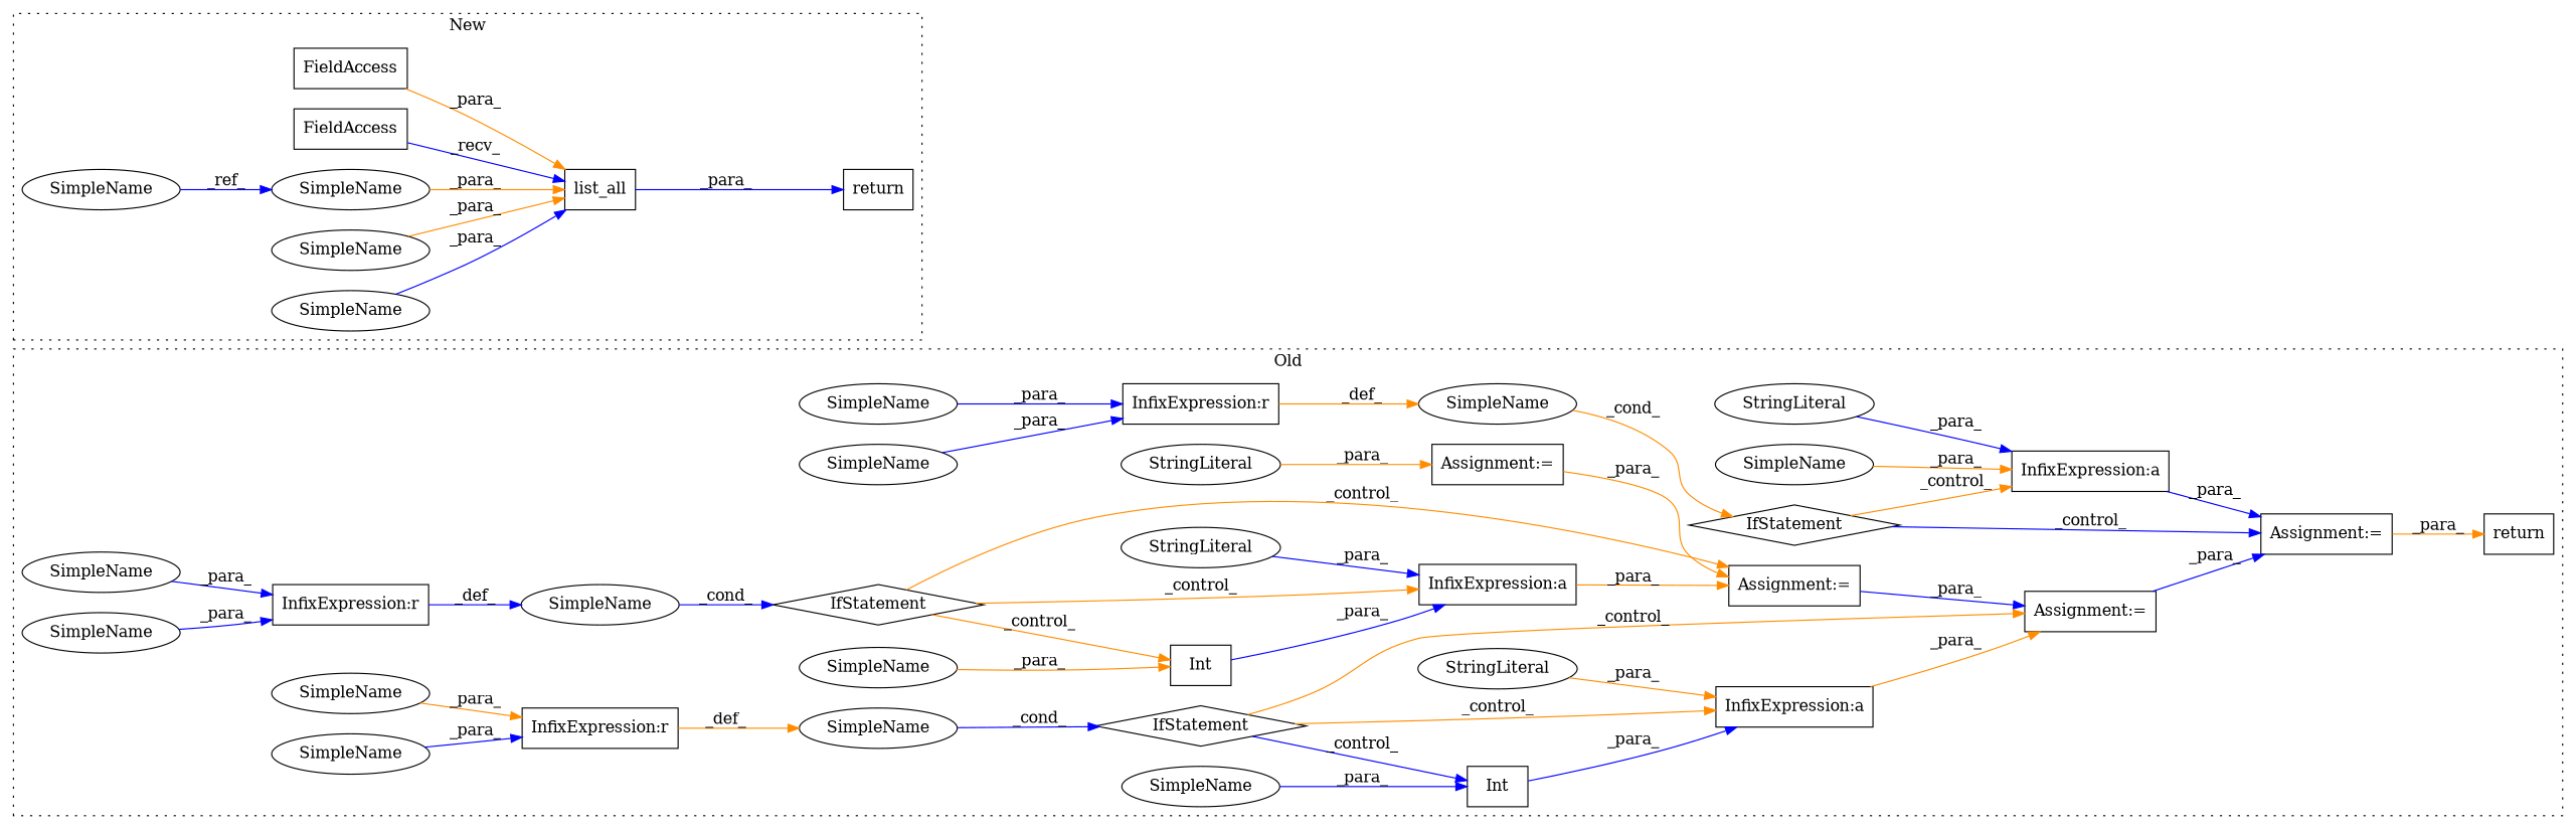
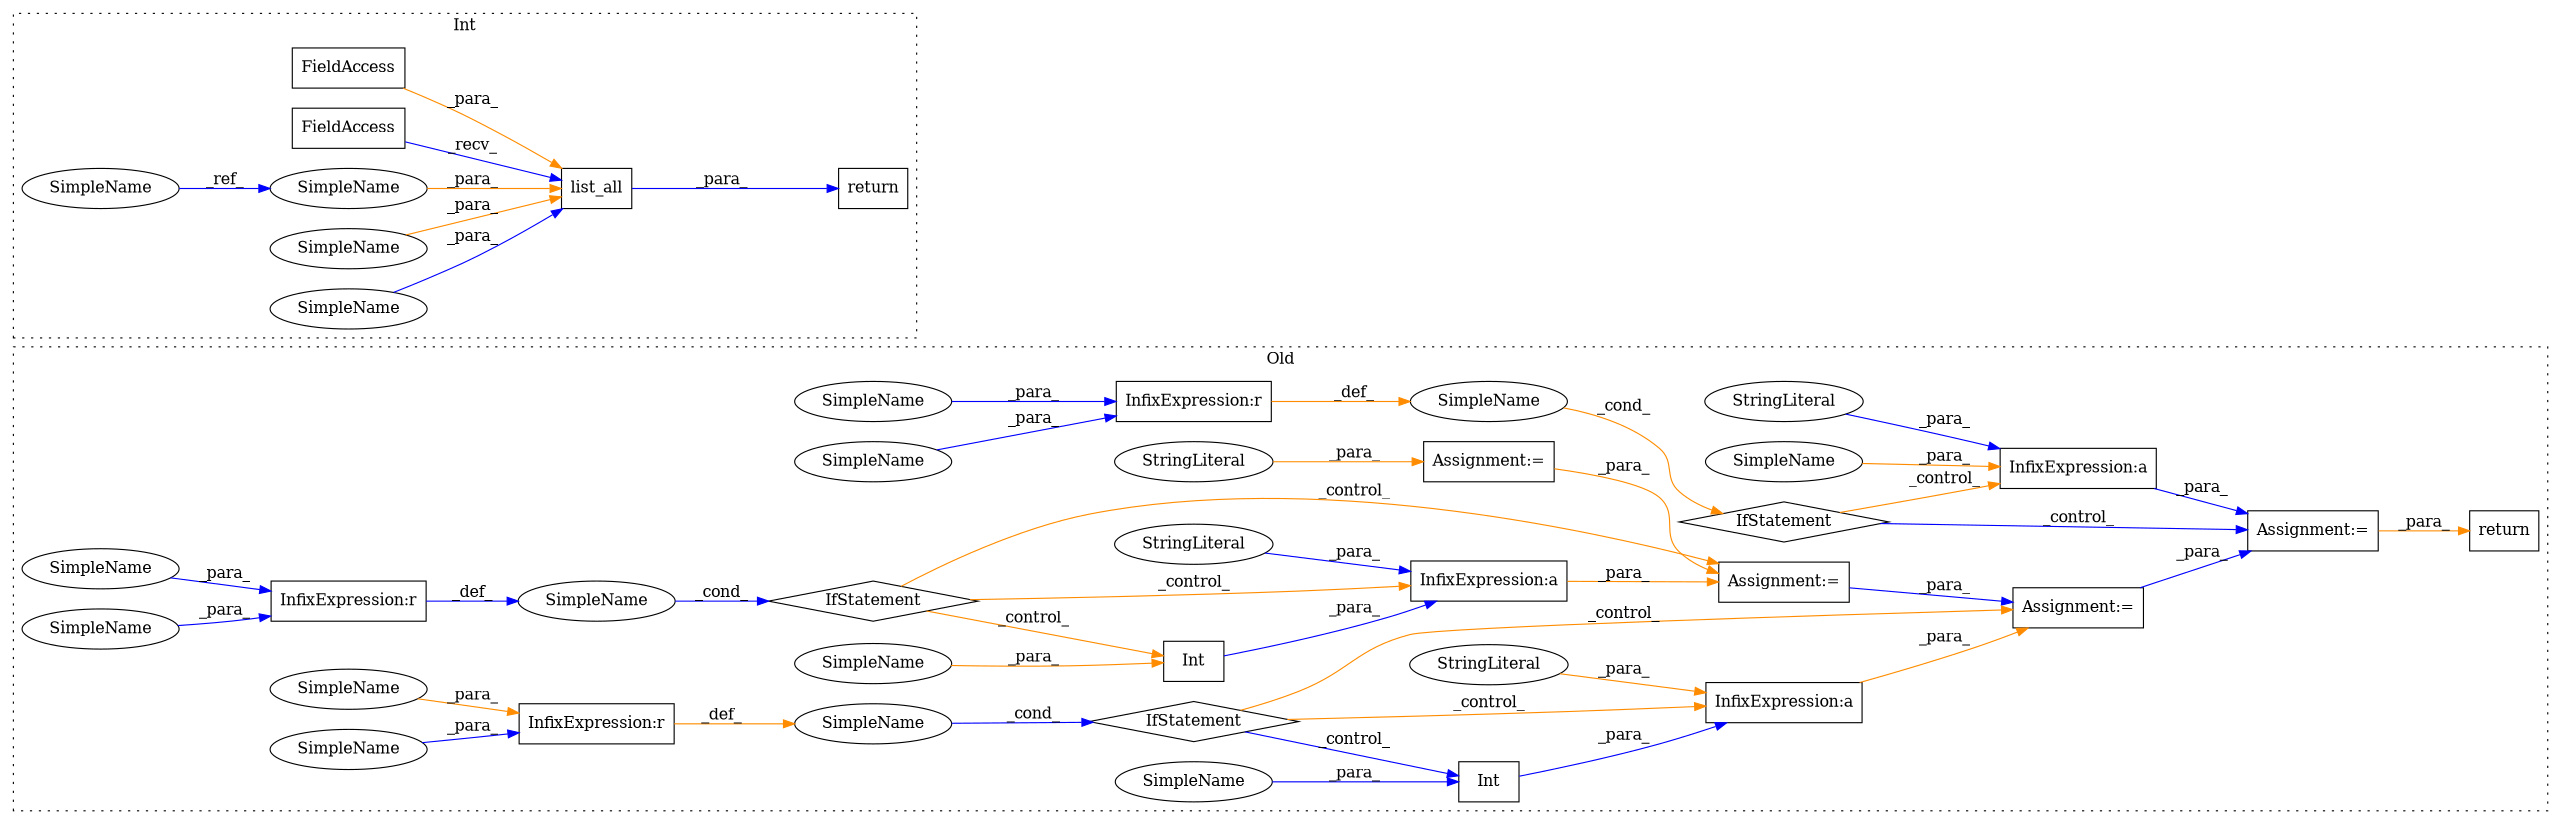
  digraph {
    rankdir=LR
    node [a=42 l=4 shape=ellipse]
    edge [color=blue]
    n1 [a=25 l="4,2" label=IfStatement s="3529,3545" shape=diamond]
    n2 [a=27 l=3 label="InfixExpression:a" s=3576 shape=box]
    n3 [a=27 label="InfixExpression:r" s=3537 shape=box]
    n4 [label=SimpleName l=""]
    n5 [a=45 l=10 label=StringLiteral s=3566]
    n6 [a=7 l=2 label="Assignment:=" s=3563 shape=box]
    n7 [a=27 l=3 label="InfixExpression:a" s=3240 shape=box]
    n8 [label=SimpleName l=""]
    n9 [a=32 l="4,1" label=Int s="3243,3253" shape=box]
    n10 [a=27 l=3 label="InfixExpression:a" s=3315 shape=box]
    n11 [a=27 label="InfixExpression:r" s=3199 shape=box]
    n12 [label=SimpleName l=""]
    n13 [a=32 l="4,1" label=Int s="3318,3326" shape=box]
    n14 [a=27 label="InfixExpression:r" s=3275 shape=box]
    n15 [a=45 l=12 label=StringLiteral s=3228]
    n16 [a=45 l=11 label=StringLiteral s=3304]
    n17 [a=25 l="4,2" label=IfStatement s="3189,3207" shape=diamond]
    n18 [a=7 l=2 label="Assignment:=" s=3225 shape=box]
    n19 [a=25 l="4,2" label=IfStatement s="3267,3283" shape=diamond]
    n20 [a=7 l=1 label="Assignment:=" s=3170 shape=box]
    n21 [a=45 l=12 label=StringLiteral s=3171]
    n22 [a=7 l=2 label="Assignment:=" s=3301 shape=box]
    n23 [a=41 l=7 label=return s=3660 shape=box]
    n24 [label=SimpleName s=3533]
    n25 [label=SimpleName s=3579]
    n26 [label=SimpleName s=3279]
    n27 [label=SimpleName s=3203]
    n28 [label=SimpleName s=3541]
    n29 [l=6 label=SimpleName s=3247]
    n30 [l=6 label=SimpleName s=3193]
    n31 [label=SimpleName s=3322]
    n32 [label=SimpleName s=3271]
    n33 [a=32 l="9,1" label=list_all s="3201,3249" shape=box]
    n34 [a=22 l=12 label=FieldAccess s=3210 shape=box]
    n35 [a=22 l=12 label=FieldAccess s=3188 shape=box]
    n36 [label=SimpleName s=3118]
    n37 [a=41 l=7 label=return s=3181 shape=box]
    n38 [label=SimpleName s=3235]
    n39 [label=SimpleName s=3230]
    n40 [l=6 label=SimpleName s=3223]
    subgraph cluster_1 {
      label=Old
      style=dotted
      n1
      n2
      n3
      n4
      n5
      n6
      n7
      n8
      n9
      n10
      n11
      n12
      n13
      n14
      n15
      n16
      n17
      n18
      n19
      n20
      n21
      n22
      n23
      n24
      n25
      n26
      n27
      n28
      n29
      n30
      n31
      n32
    }
    subgraph cluster_2 {
-     label=New
+     label=Int
      style=dotted
      n33
      n34
      n35
      n36
      n37
      n38
      n39
      n40
    }
    n1 -> n2 [label=_control_ color=darkorange]
    n1 -> n6 [label=_control_]
    n2 -> n6 [label=_para_]
    n3 -> n4 [label=_def_ color=darkorange]
    n4 -> n1 [label=_cond_ color=darkorange]
    n5 -> n2 [label=_para_]
    n6 -> n23 [label=_para_ color=darkorange]
    n7 -> n18 [label=_para_ color=darkorange]
    n8 -> n17 [label=_cond_]
    n9 -> n7 [label=_para_]
    n10 -> n22 [label=_para_ color=darkorange]
    n11 -> n8 [label=_def_]
    n12 -> n19 [label=_cond_]
    n13 -> n10 [label=_para_]
    n14 -> n12 [label=_def_ color=darkorange]
    n15 -> n7 [label=_para_]
    n16 -> n10 [label=_para_ color=darkorange]
    n17 -> n7 [label=_control_ color=darkorange]
    n17 -> n9 [label=_control_ color=darkorange]
    n17 -> n18 [label=_control_ color=darkorange]
    n18 -> n22 [label=_para_]
    n19 -> n10 [label=_control_ color=darkorange]
    n19 -> n13 [label=_control_]
    n19 -> n22 [label=_control_ color=darkorange]
    n20 -> n18 [label=_para_ color=darkorange]
    n21 -> n20 [label=_para_ color=darkorange]
    n22 -> n6 [label=_para_]
    n24 -> n3 [label=_para_]
    n25 -> n2 [label=_para_ color=darkorange]
    n26 -> n14 [label=_para_ color=darkorange]
    n27 -> n11 [label=_para_]
    n28 -> n3 [label=_para_]
    n29 -> n9 [label=_para_ color=darkorange]
    n30 -> n11 [label=_para_]
    n31 -> n13 [label=_para_]
    n32 -> n14 [label=_para_]
    n33 -> n37 [label=_para_]
    n34 -> n33 [label=_para_ color=darkorange]
    n35 -> n33 [label=_recv_]
    n36 -> n39 [label=_ref_]
    n38 -> n33 [label=_para_ color=darkorange]
    n39 -> n33 [label=_para_ color=darkorange]
    n40 -> n33 [label=_para_]
  }
